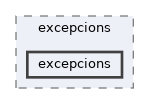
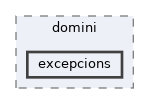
  digraph {
    compound=true
    n1 [color=grey25 fillcolor="#edf0f7" fontname=Helvetica fontsize=10 height=0.2 label=excepcions shape=box style="filled,bold" width=0.4]
    subgraph cluster_1 {
      bgcolor="#edf0f7"
      fontname=Helvetica
      fontsize=10
-     label=excepcions
+     label=domini
      pencolor=grey50
      style="filled,dashed"
      n1
    }
  }
